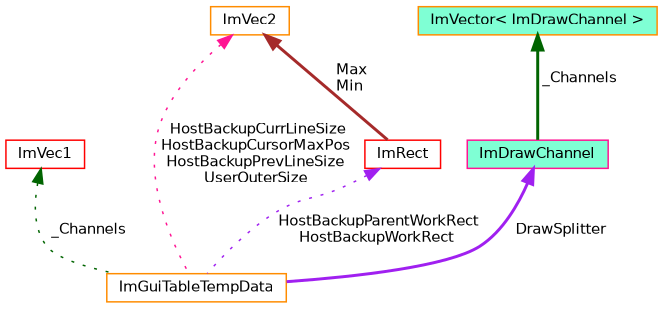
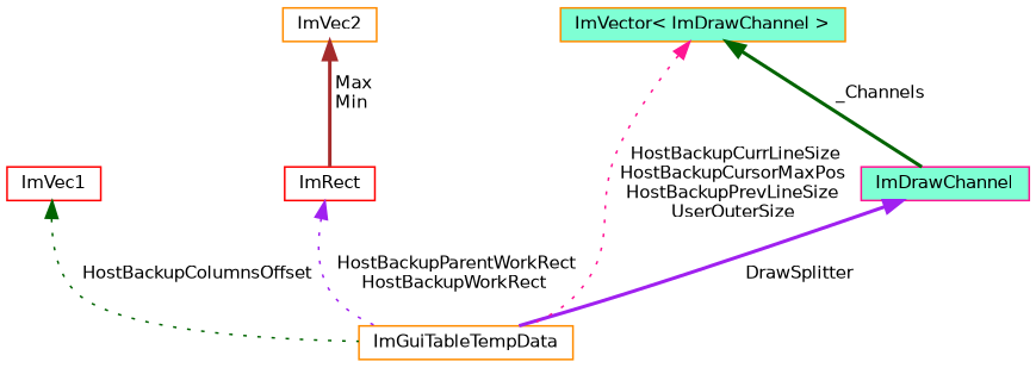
  digraph {
    node [color=darkorange fillcolor=white fontname=Helvetica fontsize=10 shape=record style=filled]
    edge [color=darkgreen dir=back fontname=Helvetica fontsize=10 labelfontname=Helvetica labelfontsize=10 style=dotted]
    n1 [fontcolor=black height=0.2 label=ImGuiTableTempData width=0.4]
    n2 [color=red height=0.2 label=ImVec1 width=0.4]
    n3 [height=0.2 label=ImVec2 width=0.4]
    n4 [color=red height=0.2 label=ImRect width=0.4]
    n5 [color=deeppink fillcolor=aquamarine height=0.2 label=ImDrawChannel width=0.4]
    n6 [fillcolor=aquamarine height=0.2 label="ImVector\< ImDrawChannel \>" width=0.4]
-   n2 -> n1 [label=" _Channels"]
-   n3 -> n1 [color=deeppink label=" HostBackupCurrLineSize\nHostBackupCursorMaxPos\nHostBackupPrevLineSize\nUserOuterSize"]
+   n2 -> n1 [label=" HostBackupColumnsOffset"]
+   n6 -> n1 [color=deeppink label=" HostBackupCurrLineSize\nHostBackupCursorMaxPos\nHostBackupPrevLineSize\nUserOuterSize"]
    n3 -> n4 [color=brown label=" Max\nMin" style=bold]
    n4 -> n1 [color=purple label=" HostBackupParentWorkRect\nHostBackupWorkRect"]
    n5 -> n1 [color=purple label=" DrawSplitter" style=bold]
    n6 -> n5 [label=" _Channels" style=bold]
  }
